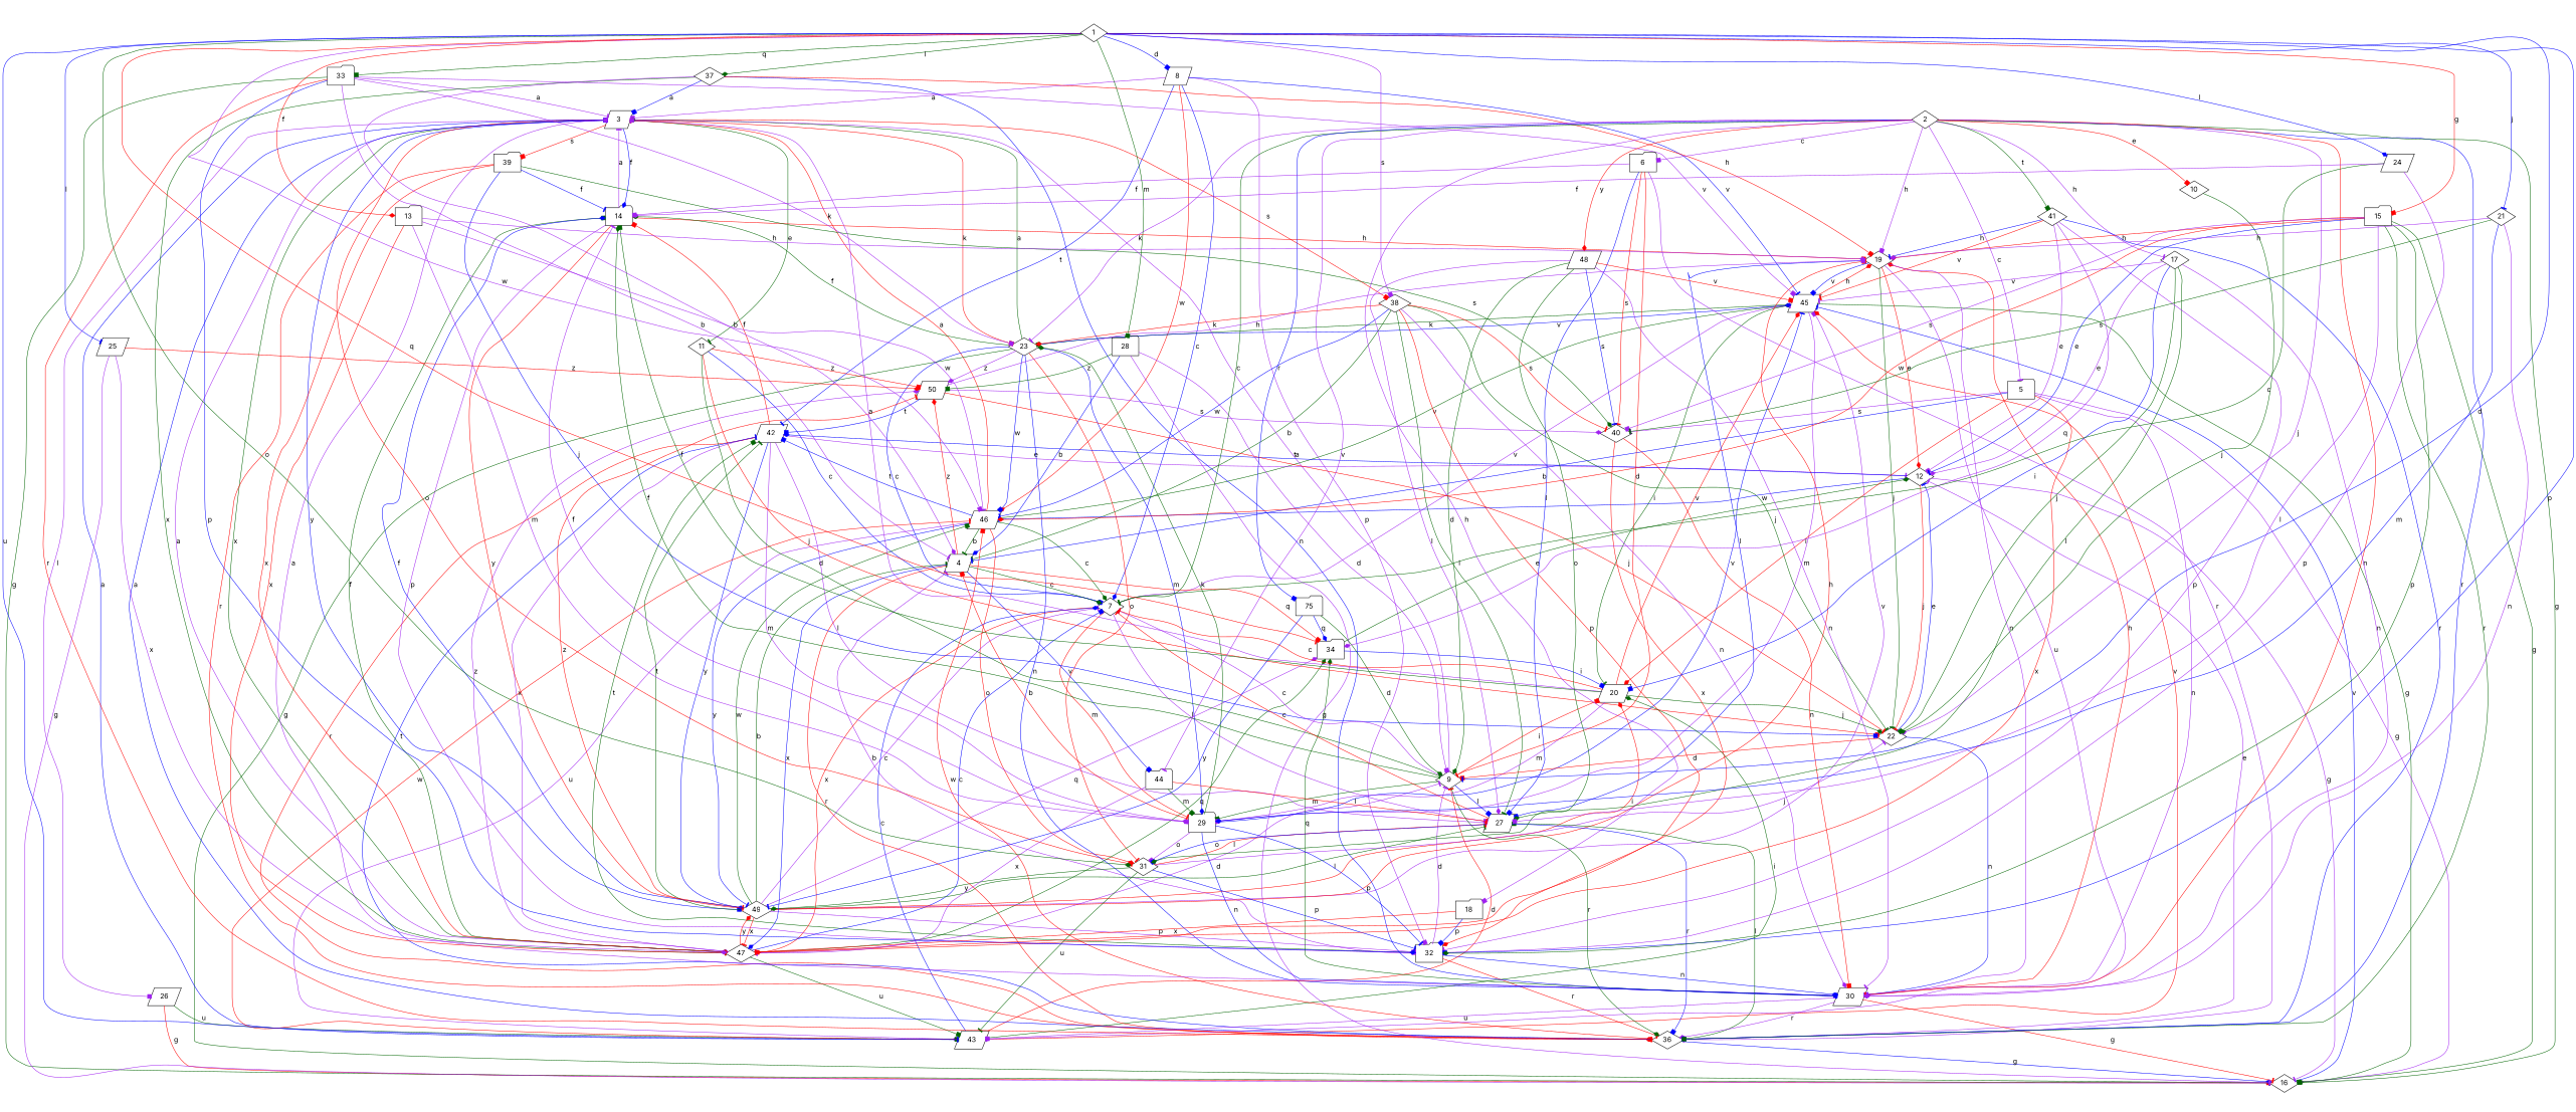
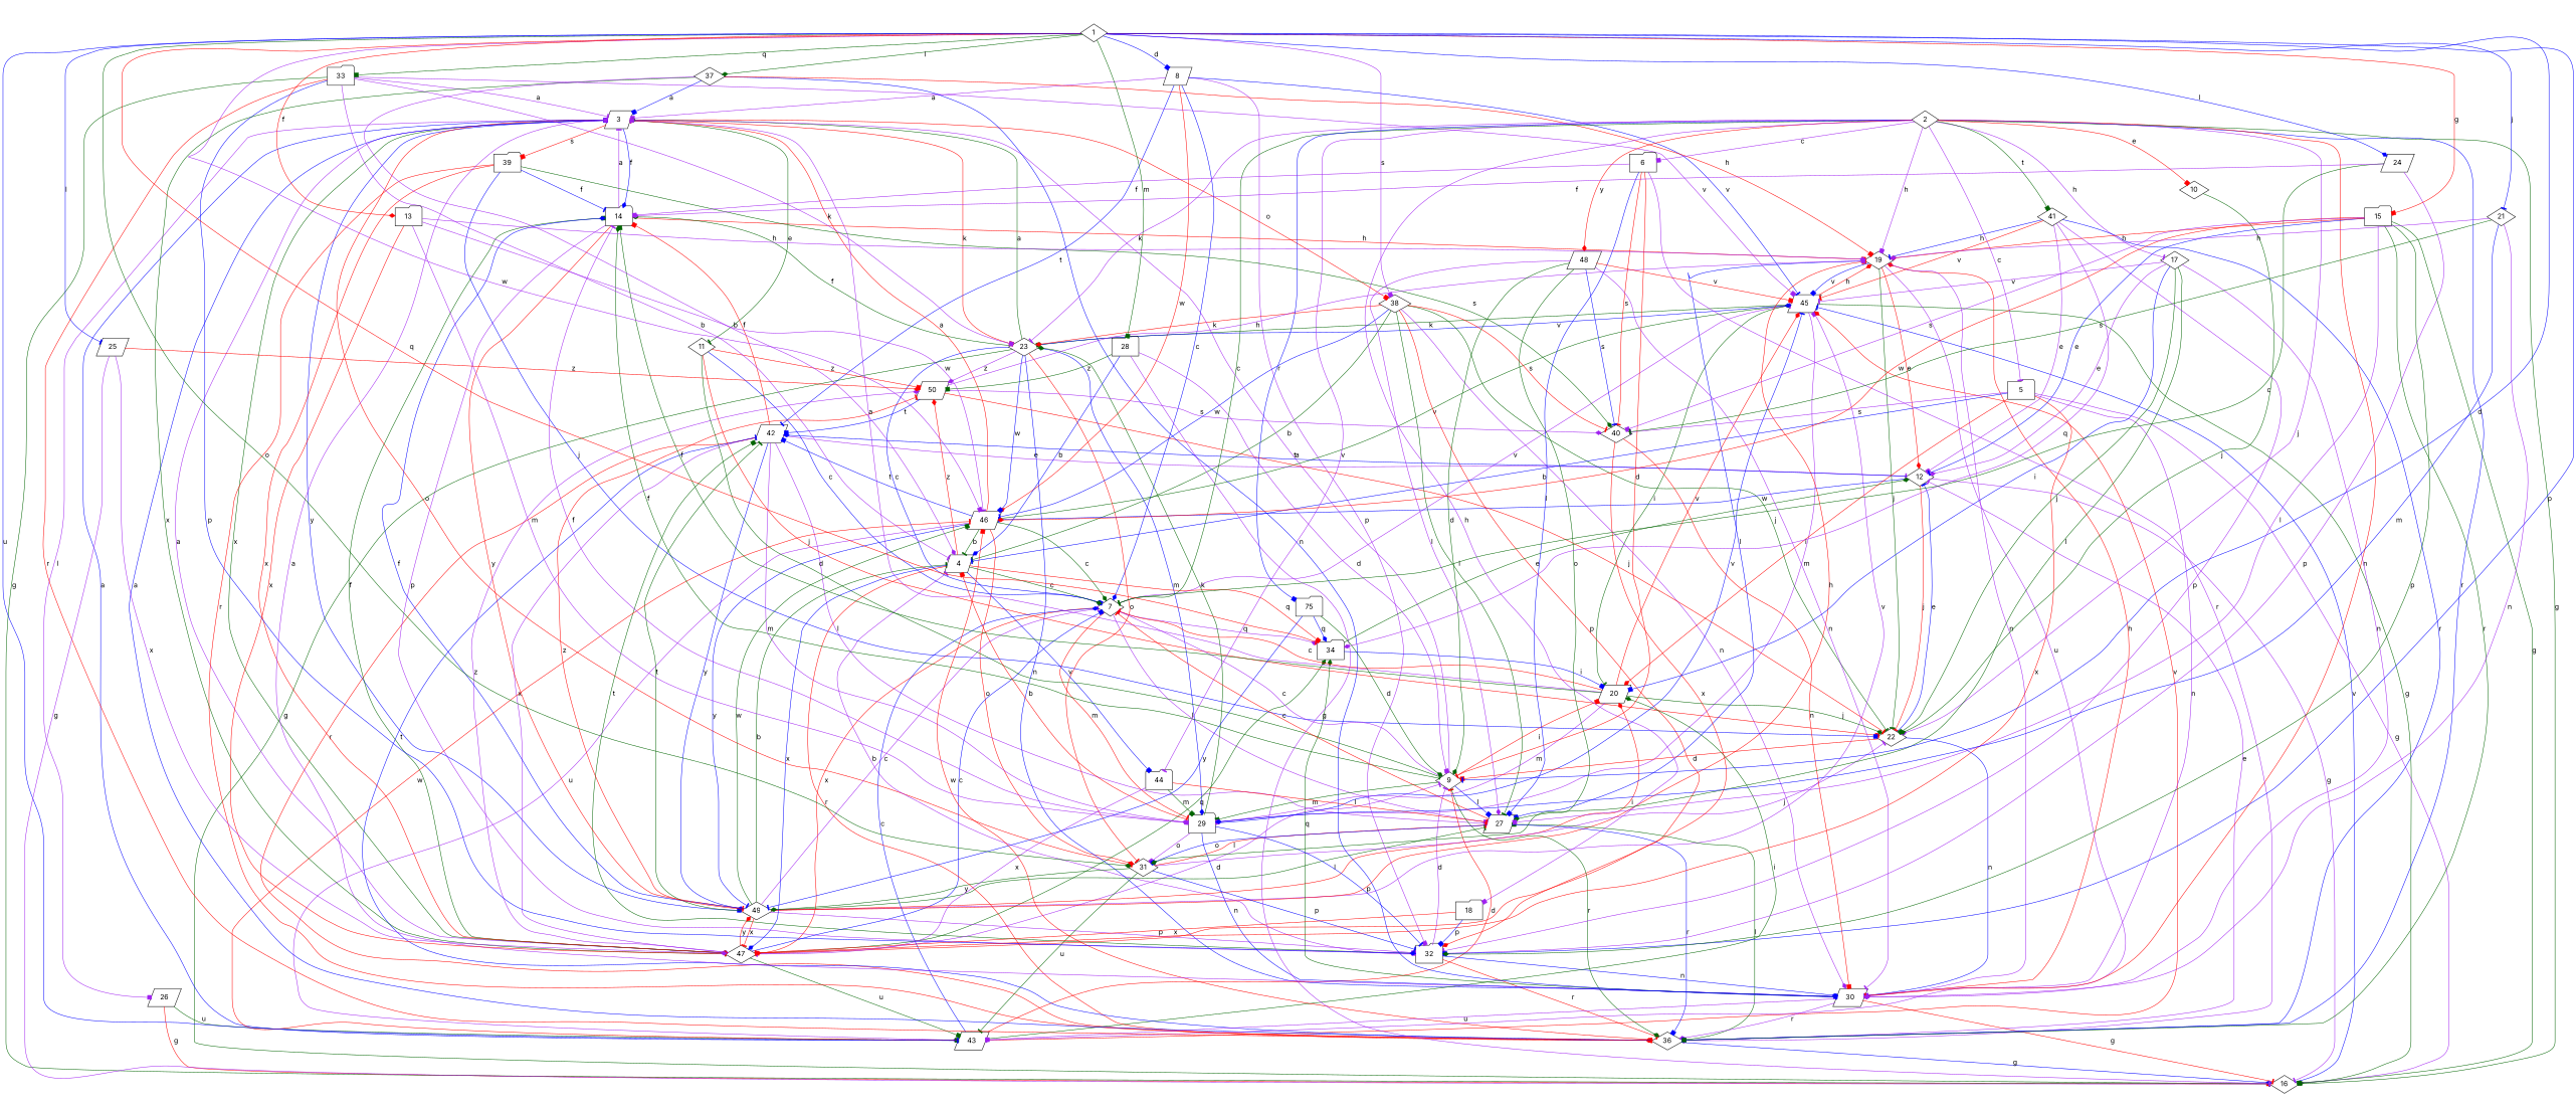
  strict digraph {
    fontname=Inter
    node [fontname=Inter shape=diamond]
    edge [arrowhead=tee color=purple fontname=Inter]
    8 [shape=parallelogram]
    3 [shape=parallelogram]
    46 [shape=parallelogram]
    32 [shape=folder]
    7
    42 [shape=parallelogram]
    45 [shape=parallelogram]
    14 [shape=folder]
    23
    47
    38
    49
    11
    39 [shape=folder]
    26 [shape=parallelogram]
    31
    43 [shape=parallelogram]
    4 [shape=parallelogram]
    9
    36
    30 [shape=parallelogram]
    29 [shape=folder]
    27 [shape=parallelogram]
    12
    20 [shape=parallelogram]
    19
    16
    50 [shape=parallelogram]
    34 [shape=folder]
    22
    40
    33 [shape=folder]
    44 [shape=folder]
    37
    5 [shape=folder]
    28 [shape=folder]
    2
    6 [shape=folder]
    n39 [label=75 shape=folder]
    48 [shape=parallelogram]
    10
    17
    41
    18 [shape=folder]
    24 [shape=parallelogram]
    1
    15 [shape=folder]
    13 [shape=folder]
    25 [shape=parallelogram]
    21
    8 -> 3 [arrowhead=box label=a]
    8 -> 46 [arrowhead=diamond color=red label=w]
    8 -> 32 [arrowhead=box label=p]
    8 -> 7 [arrowhead=diamond color=blue label=c]
    8 -> 42 [color=blue label=t]
    8 -> 45 [color=blue label=v]
    3 -> 14 [arrowhead=diamond color=blue label=f]
    3 -> 23 [arrowhead=box color=red label=k]
    3 -> 47 [arrowhead=diamond color=darkgreen label=x]
-   3 -> 38 [arrowhead=box color=red label=s]
+   3 -> 38 [arrowhead=box color=red label=o]
    3 -> 49 [arrowhead=box color=blue label=y]
    3 -> 11 [color=darkgreen label=e]
    3 -> 39 [arrowhead=box color=red label=s]
    3 -> 26 [arrowhead=box label=l]
    3 -> 31 [arrowhead=box color=red label=o]
    46 -> 3 [color=red label=a]
    46 -> 7 [arrowhead=diamond color=darkgreen label=c]
    46 -> 42 [arrowhead=box color=blue label=t]
    46 -> 45 [arrowhead=diamond color=darkgreen label=v]
    46 -> 49 [color=blue label=y]
    46 -> 31 [arrowhead=diamond color=red label=o]
    46 -> 43 [arrowhead=diamond label=u]
    46 -> 4 [color=darkgreen label=b]
    32 -> 42 [arrowhead=box color=darkgreen label=t]
    32 -> 4 [label=b]
    32 -> 9 [label=d]
    32 -> 36 [color=red label=r]
    32 -> 30 [arrowhead=diamond color=blue label=n]
    7 -> 45 [label=v]
    7 -> 47 [color=red label=x]
    7 -> 29 [color=red label=m]
    7 -> 27 [arrowhead=box label=l]
    42 -> 14 [arrowhead=box color=red label=f]
    42 -> 47 [arrowhead=diamond label=x]
    42 -> 49 [arrowhead=diamond color=blue label=y]
    42 -> 36 [arrowhead=diamond color=red label=r]
    42 -> 29 [arrowhead=diamond label=m]
    42 -> 27 [label=l]
    42 -> 12 [label=e]
    45 -> 23 [arrowhead=box color=darkgreen label=k]
    45 -> 29 [label=m]
    45 -> 20 [color=darkgreen label=i]
    45 -> 19 [arrowhead=diamond color=red label=h]
    45 -> 16 [arrowhead=diamond color=darkgreen label=g]
    14 -> 3 [label=a]
    14 -> 32 [arrowhead=box label=p]
    14 -> 49 [color=red label=y]
    14 -> 19 [arrowhead=box color=red label=h]
    23 -> 3 [arrowhead=diamond color=darkgreen label=a]
    23 -> 46 [arrowhead=box color=blue label=w]
    23 -> 7 [arrowhead=diamond color=blue label=c]
    23 -> 45 [arrowhead=diamond color=blue label=v]
    23 -> 14 [arrowhead=diamond color=darkgreen label=f]
    23 -> 31 [color=red label=o]
    23 -> 30 [arrowhead=box color=blue label=n]
    23 -> 29 [arrowhead=diamond color=blue label=m]
    23 -> 16 [color=darkgreen label=g]
    23 -> 50 [arrowhead=diamond label=z]
    47 -> 3 [label=a]
    47 -> 7 [arrowhead=box color=blue label=c]
    47 -> 14 [arrowhead=box color=darkgreen label=f]
    47 -> 49 [arrowhead=diamond color=red label=y]
    47 -> 43 [arrowhead=box color=darkgreen label=u]
    47 -> 9 [label=d]
    47 -> 50 [arrowhead=diamond label=z]
    47 -> 34 [arrowhead=diamond color=darkgreen label=q]
    38 -> 46 [color=blue label=w]
    38 -> 32 [arrowhead=diamond color=red label=p]
    38 -> 23 [arrowhead=diamond color=red label=k]
    38 -> 4 [color=darkgreen label=b]
    38 -> 30 [arrowhead=diamond label=n]
    38 -> 27 [color=darkgreen label=l]
    38 -> 22 [color=darkgreen label=j]
    38 -> 40 [color=red label=s]
    49 -> 46 [arrowhead=box color=darkgreen label=w]
    49 -> 32 [arrowhead=box label=p]
    49 -> 7 [label=c]
    49 -> 42 [color=darkgreen label=t]
    49 -> 45 [arrowhead=box label=v]
    49 -> 14 [arrowhead=diamond color=blue label=f]
    49 -> 47 [color=red label=x]
    49 -> 4 [color=darkgreen label=b]
    49 -> 27 [color=darkgreen label=l]
    49 -> 20 [arrowhead=diamond color=red label=i]
    49 -> 19 [arrowhead=box color=red label=h]
    49 -> 50 [color=red label=z]
-   49 -> 34 [arrowhead=diamond label=q]
+   7 -> 34 [arrowhead=diamond label=q]
    11 -> 7 [arrowhead=box color=blue label=c]
    11 -> 9 [color=darkgreen label=d]
    11 -> 50 [arrowhead=box color=red label=z]
    11 -> 22 [arrowhead=box color=red label=j]
    39 -> 14 [color=blue label=f]
    39 -> 47 [arrowhead=diamond color=red label=x]
    39 -> 36 [arrowhead=diamond color=red label=r]
    39 -> 22 [arrowhead=box color=blue label=j]
    39 -> 40 [arrowhead=diamond color=darkgreen label=s]
    26 -> 43 [arrowhead=box color=darkgreen label=u]
    26 -> 16 [arrowhead=box color=red label=g]
    31 -> 32 [color=blue label=p]
    31 -> 49 [arrowhead=diamond color=darkgreen label=y]
    31 -> 43 [color=darkgreen label=u]
    31 -> 27 [color=red label=l]
    31 -> 22 [label=j]
    43 -> 3 [arrowhead=box color=blue label=a]
    43 -> 46 [color=red label=w]
    43 -> 7 [arrowhead=diamond color=blue label=c]
    43 -> 45 [arrowhead=diamond color=red label=v]
    43 -> 9 [color=red label=d]
    43 -> 20 [arrowhead=diamond color=darkgreen label=i]
    4 -> 7 [arrowhead=diamond color=darkgreen label=c]
    4 -> 47 [arrowhead=diamond color=blue label=x]
    4 -> 36 [arrowhead=box color=red label=r]
    4 -> 50 [arrowhead=diamond color=red label=z]
    4 -> 34 [arrowhead=box color=red label=q]
    4 -> 44 [arrowhead=box color=blue label=v]
    9 -> 3 [arrowhead=box label=a]
    9 -> 7 [label=c]
    9 -> 14 [arrowhead=diamond color=darkgreen label=f]
    9 -> 36 [arrowhead=diamond color=darkgreen label=r]
    9 -> 29 [arrowhead=box color=darkgreen label=m]
    9 -> 27 [arrowhead=box color=blue label=l]
    9 -> 20 [arrowhead=box color=red label=i]
    36 -> 3 [arrowhead=box color=blue label=a]
    36 -> 46 [arrowhead=box color=red label=w]
    36 -> 42 [color=blue label=t]
    36 -> 27 [arrowhead=box color=darkgreen label=l]
    36 -> 12 [label=e]
    36 -> 16 [arrowhead=diamond color=blue label=g]
    30 -> 3 [arrowhead=box label=a]
    30 -> 43 [arrowhead=box label=u]
    30 -> 36 [arrowhead=diamond label=r]
    30 -> 19 [arrowhead=diamond color=red label=h]
    30 -> 16 [color=red label=g]
    30 -> 34 [arrowhead=diamond color=darkgreen label=q]
    29 -> 32 [color=blue label=p]
    29 -> 45 [color=blue label=v]
    29 -> 14 [label=f]
    29 -> 23 [arrowhead=diamond color=darkgreen label=k]
    29 -> 31 [arrowhead=box label=o]
    29 -> 4 [arrowhead=box color=red label=b]
    29 -> 30 [color=blue label=n]
    27 -> 7 [color=red label=c]
    27 -> 31 [arrowhead=box color=blue label=o]
    27 -> 36 [arrowhead=box color=blue label=r]
    12 -> 46 [color=blue label=w]
    12 -> 42 [arrowhead=diamond color=blue label=t]
    12 -> 16 [label=g]
    12 -> 22 [color=red label=j]
    20 -> 3 [label=a]
    20 -> 7 [color=red label=c]
    20 -> 45 [arrowhead=diamond color=red label=v]
    20 -> 14 [arrowhead=box color=darkgreen label=f]
    20 -> 29 [arrowhead=box label=m]
    20 -> 22 [arrowhead=diamond color=darkgreen label=j]
    19 -> 45 [arrowhead=box color=blue label=v]
    19 -> 43 [label=u]
    19 -> 30 [arrowhead=diamond label=n]
    19 -> 27 [arrowhead=box color=blue label=l]
    19 -> 12 [arrowhead=diamond color=red label=e]
    19 -> 22 [color=darkgreen label=j]
    16 -> 45 [color=blue label=v]
    50 -> 42 [arrowhead=box color=blue label=t]
    50 -> 19 [arrowhead=box label=h]
    50 -> 22 [color=red label=j]
    50 -> 40 [arrowhead=diamond label=s]
    34 -> 12 [arrowhead=diamond color=darkgreen label=e]
    34 -> 20 [arrowhead=box color=blue label=i]
    22 -> 9 [arrowhead=box color=red label=d]
    22 -> 30 [arrowhead=box color=blue label=n]
    22 -> 12 [color=blue label=e]
    40 -> 47 [arrowhead=box color=red label=x]
    40 -> 30 [arrowhead=box color=red label=n]
    33 -> 3 [label=a]
    33 -> 32 [arrowhead=diamond color=blue label=p]
    33 -> 45 [arrowhead=box label=v]
    33 -> 23 [arrowhead=box label=k]
    33 -> 4 [label=b]
    33 -> 36 [color=red label=r]
    33 -> 16 [color=darkgreen label=g]
    44 -> 47 [label=x]
    44 -> 29 [arrowhead=box color=darkgreen label=m]
    44 -> 27 [color=red label=l]
    37 -> 3 [arrowhead=box color=blue label=a]
    37 -> 47 [color=darkgreen label=x]
    37 -> 4 [arrowhead=diamond label=b]
    37 -> 30 [color=blue label=n]
    37 -> 19 [arrowhead=box color=red label=h]
    5 -> 47 [arrowhead=diamond color=red label=x]
    5 -> 4 [color=blue label=b]
    5 -> 30 [arrowhead=box label=n]
    5 -> 20 [arrowhead=diamond color=red label=i]
    5 -> 16 [arrowhead=diamond label=g]
    5 -> 40 [label=s]
    28 -> 4 [arrowhead=diamond color=blue label=b]
    28 -> 9 [arrowhead=box label=d]
    28 -> 16 [label=g]
    28 -> 50 [arrowhead=box color=darkgreen label=z]
    2 -> 7 [color=darkgreen label=c]
    2 -> 23 [label=k]
    2 -> 36 [color=blue label=r]
    2 -> 30 [color=red label=n]
    2 -> 19 [arrowhead=box label=h]
    2 -> 16 [arrowhead=box color=darkgreen label=g]
    2 -> 22 [arrowhead=diamond label=j]
    2 -> 44 [label=v]
    2 -> 5 [label=c]
    2 -> 6 [arrowhead=box label=c]
    2 -> n39 [arrowhead=box color=blue label=r]
    2 -> 48 [arrowhead=diamond color=red label=y]
    2 -> 10 [arrowhead=box color=red label=e]
    2 -> 17 [label=h]
    2 -> 41 [arrowhead=box color=darkgreen label=t]
    2 -> 18 [arrowhead=box label=h]
    6 -> 14 [arrowhead=box label=f]
    6 -> 9 [color=red label=d]
    6 -> 36 [label=r]
    6 -> 27 [arrowhead=box color=blue label=l]
    6 -> 40 [color=red label=s]
    n39 -> 49 [color=blue label=y]
    n39 -> 9 [arrowhead=diamond color=darkgreen label=d]
    n39 -> 34 [arrowhead=diamond color=blue label=q]
    48 -> 45 [arrowhead=box color=red label=v]
    48 -> 31 [arrowhead=diamond color=darkgreen label=o]
    48 -> 9 [arrowhead=diamond color=darkgreen label=d]
    48 -> 30 [label=n]
    48 -> 27 [arrowhead=diamond label=l]
    48 -> 40 [color=blue label=s]
    10 -> 22 [arrowhead=diamond color=darkgreen label=j]
    17 -> 45 [label=v]
    17 -> 30 [arrowhead=diamond label=n]
    17 -> 27 [arrowhead=diamond color=darkgreen label=l]
    17 -> 12 [arrowhead=diamond label=e]
    17 -> 20 [arrowhead=box color=blue label=i]
    17 -> 22 [arrowhead=box color=darkgreen label=j]
    41 -> 32 [label=p]
    41 -> 45 [color=red label=v]
    41 -> 36 [arrowhead=box color=blue label=r]
    41 -> 12 [arrowhead=box label=e]
    41 -> 19 [color=blue label=h]
    41 -> 34 [arrowhead=diamond label=q]
    18 -> 32 [arrowhead=box color=blue label=p]
    18 -> 47 [color=red label=x]
    24 -> 32 [label=p]
    24 -> 7 [color=darkgreen label=c]
    24 -> 14 [arrowhead=diamond label=f]
    1 -> 8 [arrowhead=box color=blue label=d]
    1 -> 46 [arrowhead=box label=w]
    1 -> 32 [arrowhead=box color=blue label=p]
    1 -> 38 [arrowhead=box label=s]
    1 -> 31 [arrowhead=diamond color=darkgreen label=o]
    1 -> 43 [color=blue label=u]
    1 -> 9 [color=blue label=d]
    1 -> 34 [color=red label=q]
    1 -> 33 [arrowhead=box color=darkgreen label=q]
    1 -> 37 [arrowhead=diamond color=darkgreen label=l]
    1 -> 28 [arrowhead=box color=darkgreen label=m]
    1 -> 24 [arrowhead=diamond color=blue label=l]
    1 -> 15 [arrowhead=box color=red label=g]
    1 -> 13 [arrowhead=diamond color=red label=f]
    1 -> 25 [color=blue label=l]
    1 -> 21 [color=blue label=j]
    15 -> 46 [arrowhead=diamond color=red label=w]
    15 -> 32 [arrowhead=diamond color=darkgreen label=p]
    15 -> 36 [arrowhead=box color=darkgreen label=r]
    15 -> 27 [arrowhead=box label=l]
    15 -> 12 [color=blue label=e]
    15 -> 19 [arrowhead=diamond color=red label=h]
    15 -> 16 [arrowhead=box color=darkgreen label=g]
    15 -> 40 [arrowhead=box label=s]
    13 -> 46 [label=w]
    13 -> 47 [color=red label=x]
    13 -> 29 [arrowhead=box label=m]
    13 -> 19 [arrowhead=diamond label=h]
    25 -> 47 [arrowhead=diamond label=x]
    25 -> 16 [label=g]
    25 -> 50 [arrowhead=diamond color=red label=z]
    21 -> 30 [arrowhead=diamond label=n]
    21 -> 29 [arrowhead=diamond color=blue label=m]
    21 -> 19 [arrowhead=diamond label=h]
    21 -> 40 [color=darkgreen label=s]
  }
